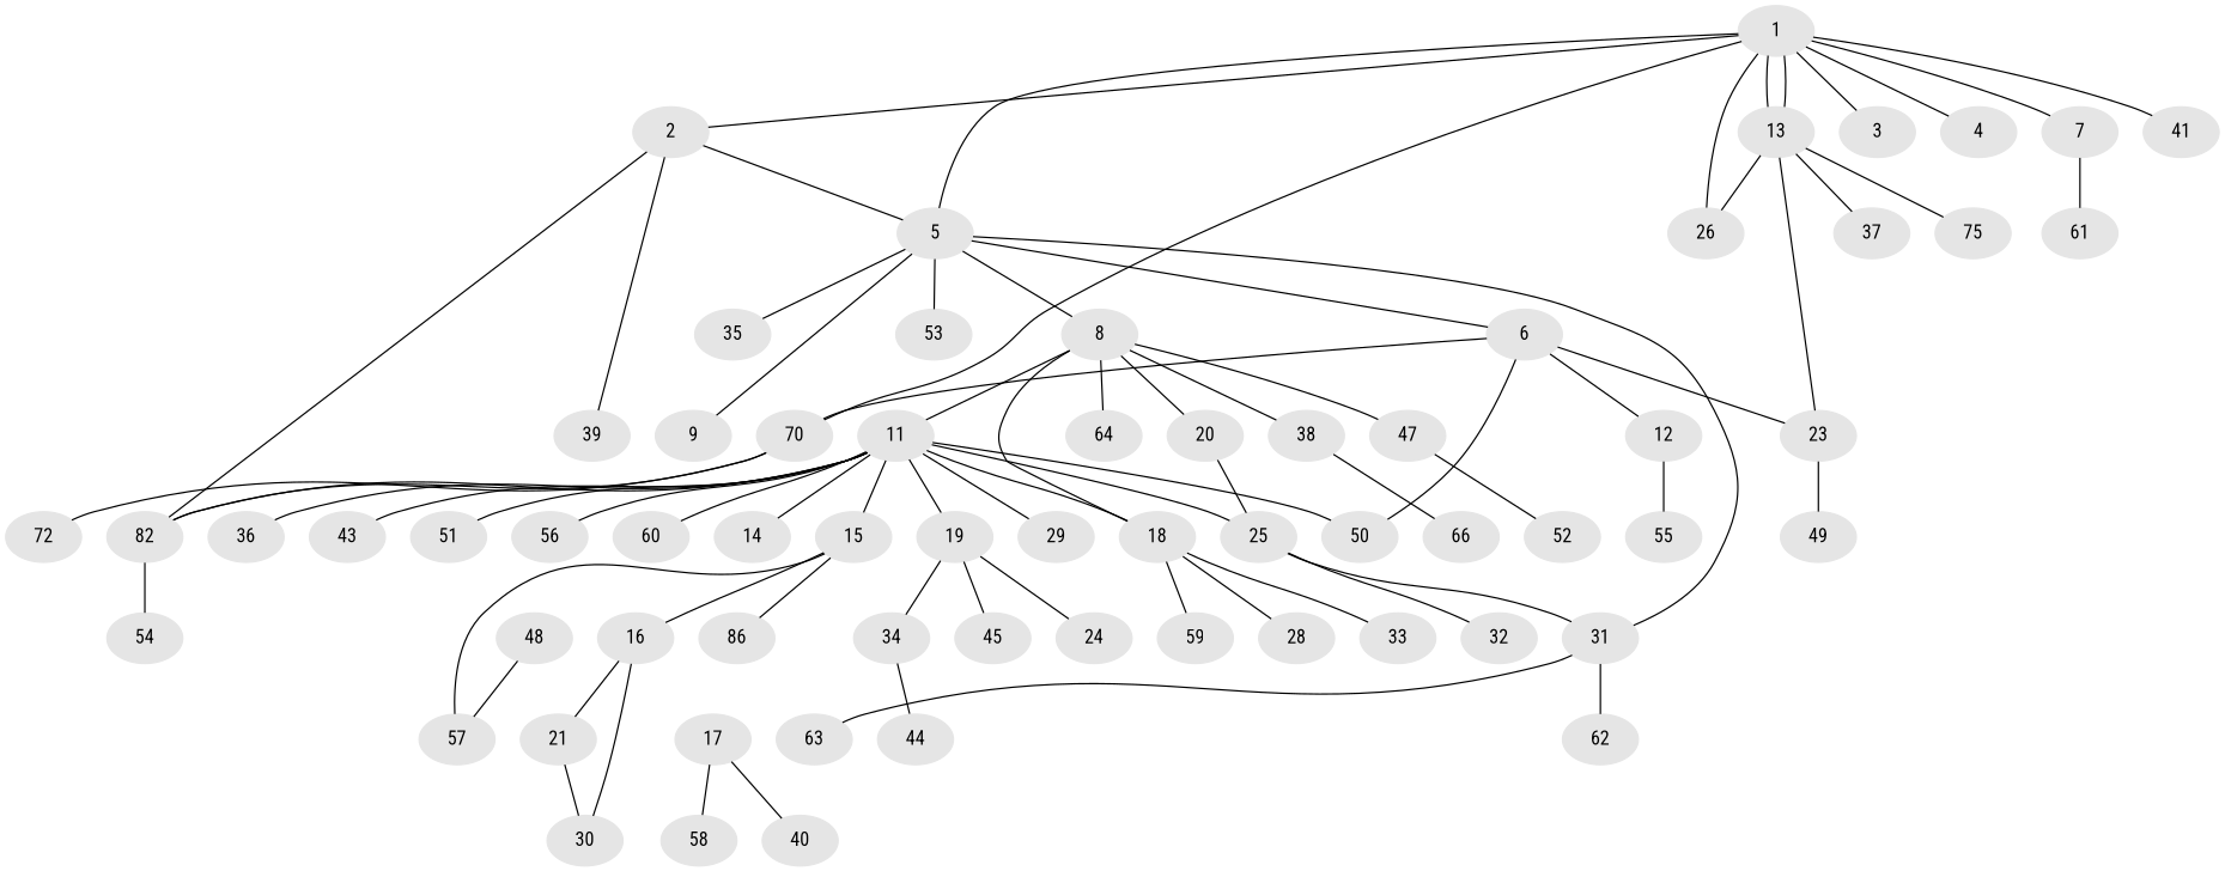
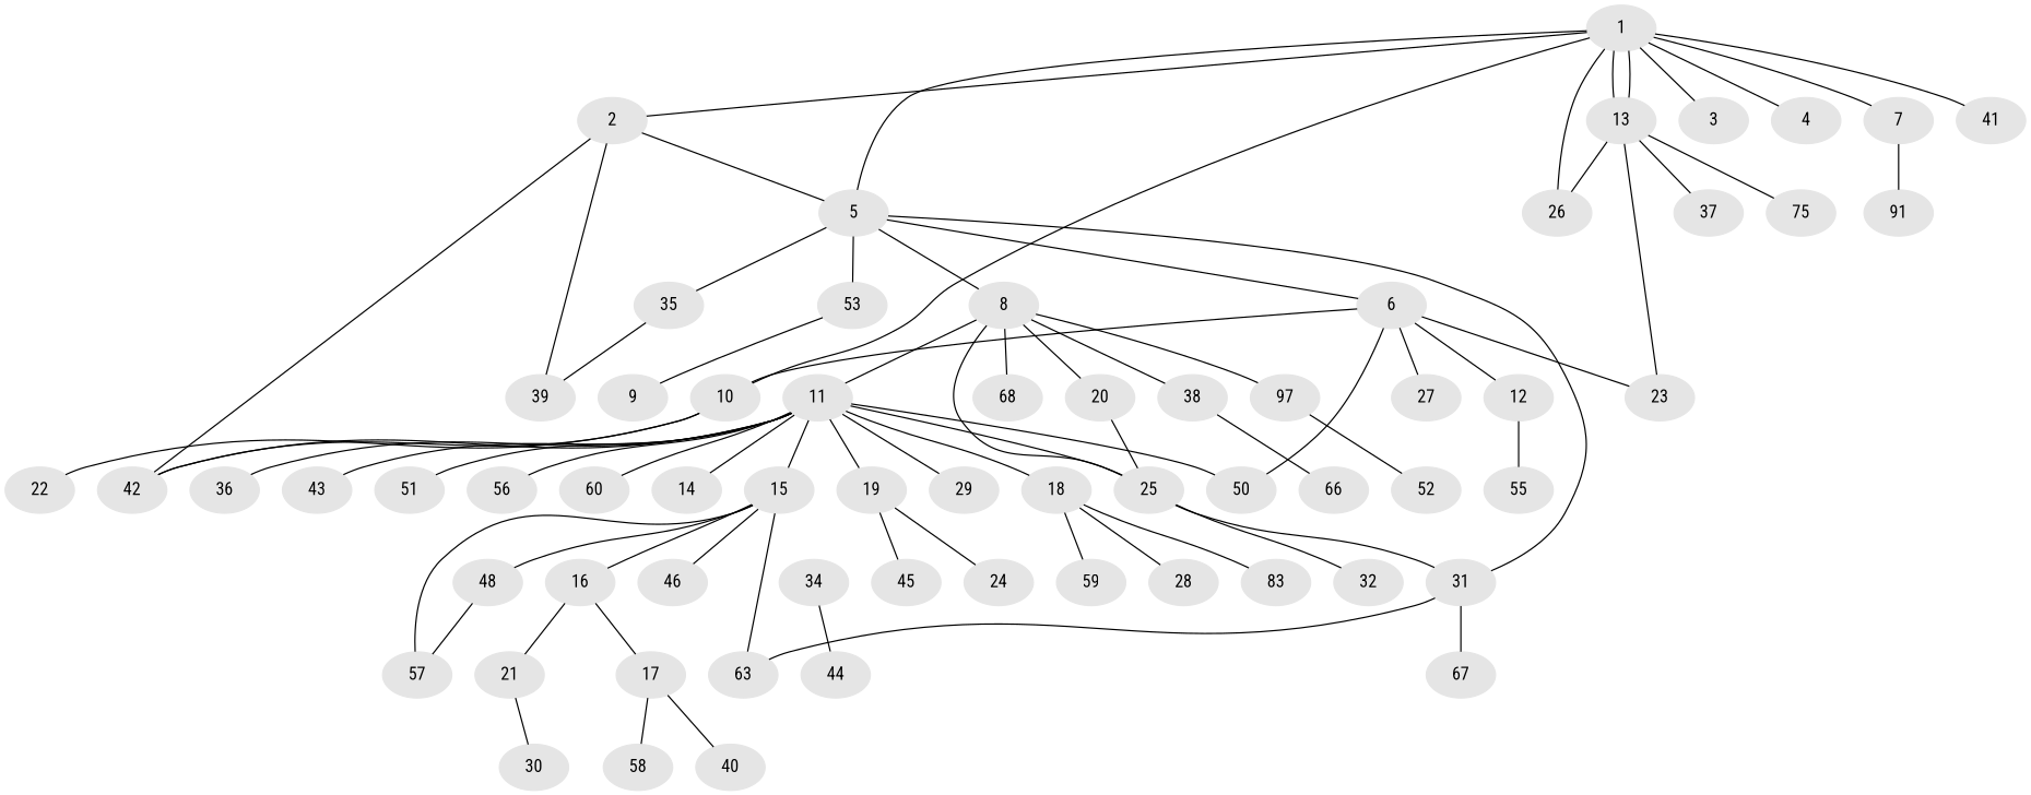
  graph {
    fontname="Roboto Condensed"
    node [color=gray90 fontname="Roboto Condensed" style=filled]
    edge [fontname="Roboto Condensed"]
    1
    2
    3
    4
    5
    7
-   10 [label=70]
+   10
    13
    26
    41
    39
-   42 [label=82]
+   42
    6
    8
    9
    31
    35
    53
-   61
-   22 [label=72]
+   61 [label=91]
+   22
    23
    37
    n23 [label=75]
-   54
    12
+   27
    50
    11
    18
    20
    38
-   47
-   64
+   47 [label=97]
+   64 [label=68]
    63
-   62
+   62 [label=67]
    55
-   49
    14
    15
    19
    25
    29
    36
    43
    51
    56
    60
    28
-   33
+   33 [label=83]
    59
    66
    52
    16
-   46 [label=86]
+   46
    48
    57
    24
    34
    45
    32
    17
    21
    40
    58
    30
    44
    1 -- 2
    1 -- 3
    1 -- 4
    1 -- 5
    1 -- 7
    1 -- 10
    1 -- 13
    1 -- 13
    1 -- 26
    1 -- 41
    2 -- 5
    2 -- 39
    2 -- 42
    5 -- 6
    5 -- 8
-   5 -- 9
+   53 -- 9
    5 -- 31
    5 -- 35
    5 -- 53
    7 -- 61
    10 -- 42
    10 -- 22
    13 -- 26
    13 -- 23
    13 -- 37
    13 -- n23
-   42 -- 54
    6 -- 10
    6 -- 23
    6 -- 12
+   6 -- 27
    6 -- 50
    8 -- 11
-   8 -- 18
+   8 -- 25
    8 -- 20
    8 -- 38
    8 -- 47
    8 -- 64
    31 -- 63
    31 -- 62
-   23 -- 49
+   35 -- 39
    12 -- 55
    11 -- 42
    11 -- 50
    11 -- 18
    11 -- 14
    11 -- 15
    11 -- 19
    11 -- 25
    11 -- 29
    11 -- 36
    11 -- 43
    11 -- 51
    11 -- 56
    11 -- 60
    18 -- 28
    18 -- 33
    18 -- 59
    20 -- 25
    38 -- 66
    47 -- 52
+   15 -- 63
    15 -- 16
    15 -- 46
+   15 -- 48
    15 -- 57
    19 -- 24
-   19 -- 34
    19 -- 45
    25 -- 31
    25 -- 32
-   16 -- 30
+   16 -- 17
    16 -- 21
    48 -- 57
    34 -- 44
    17 -- 40
    17 -- 58
    21 -- 30
  }
